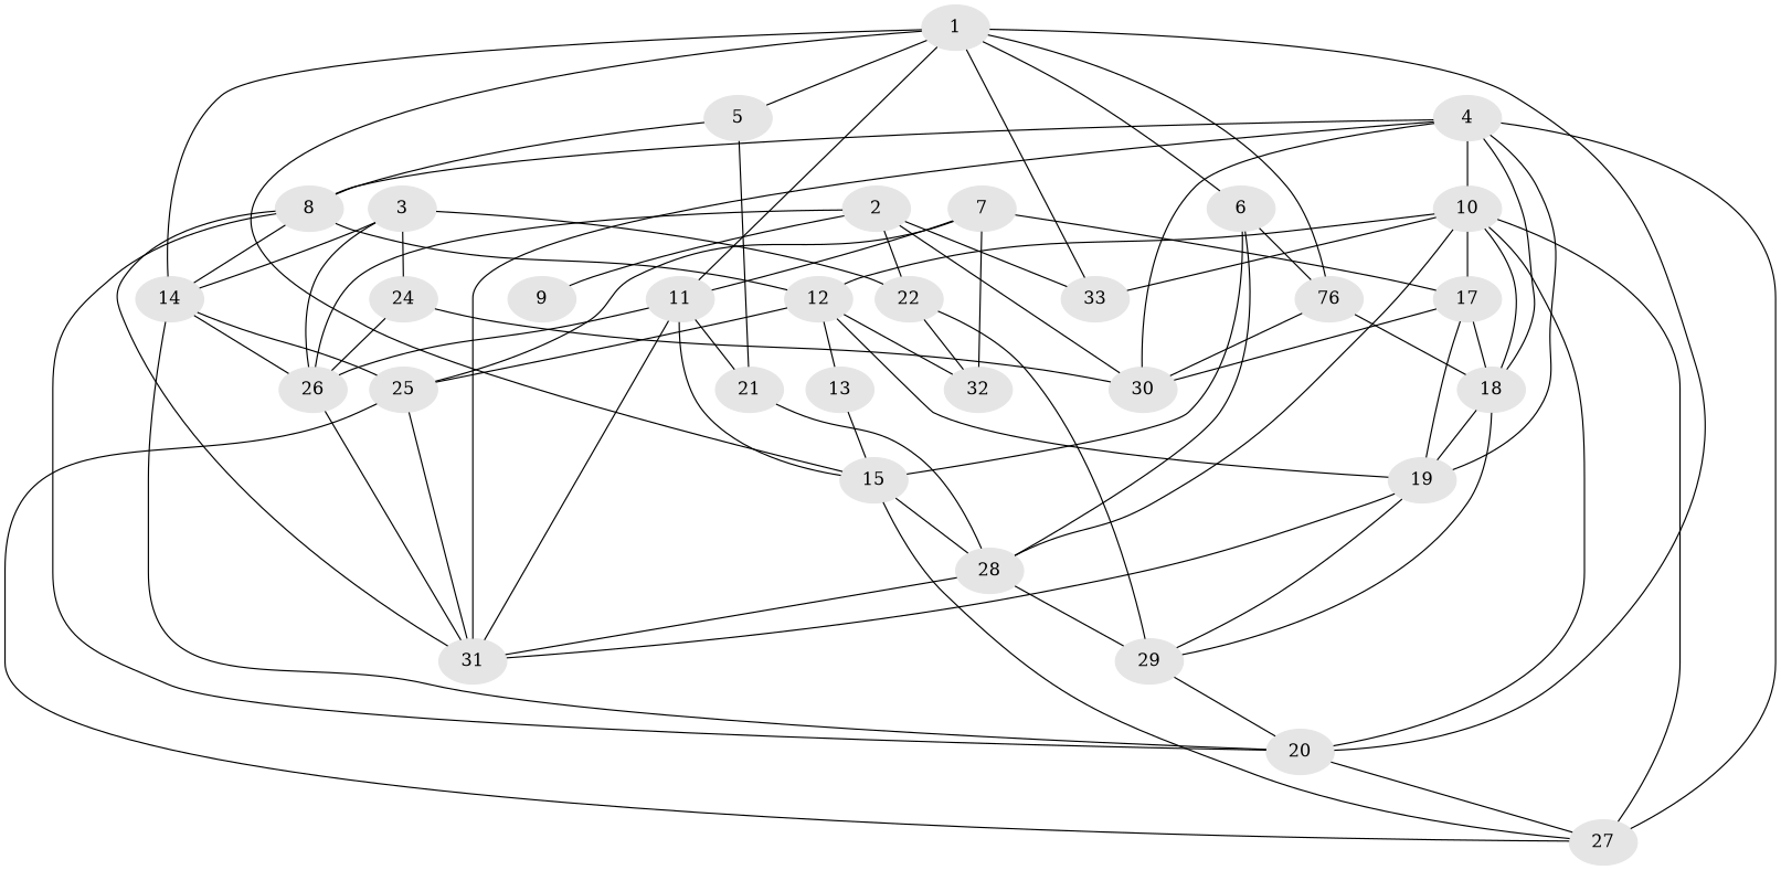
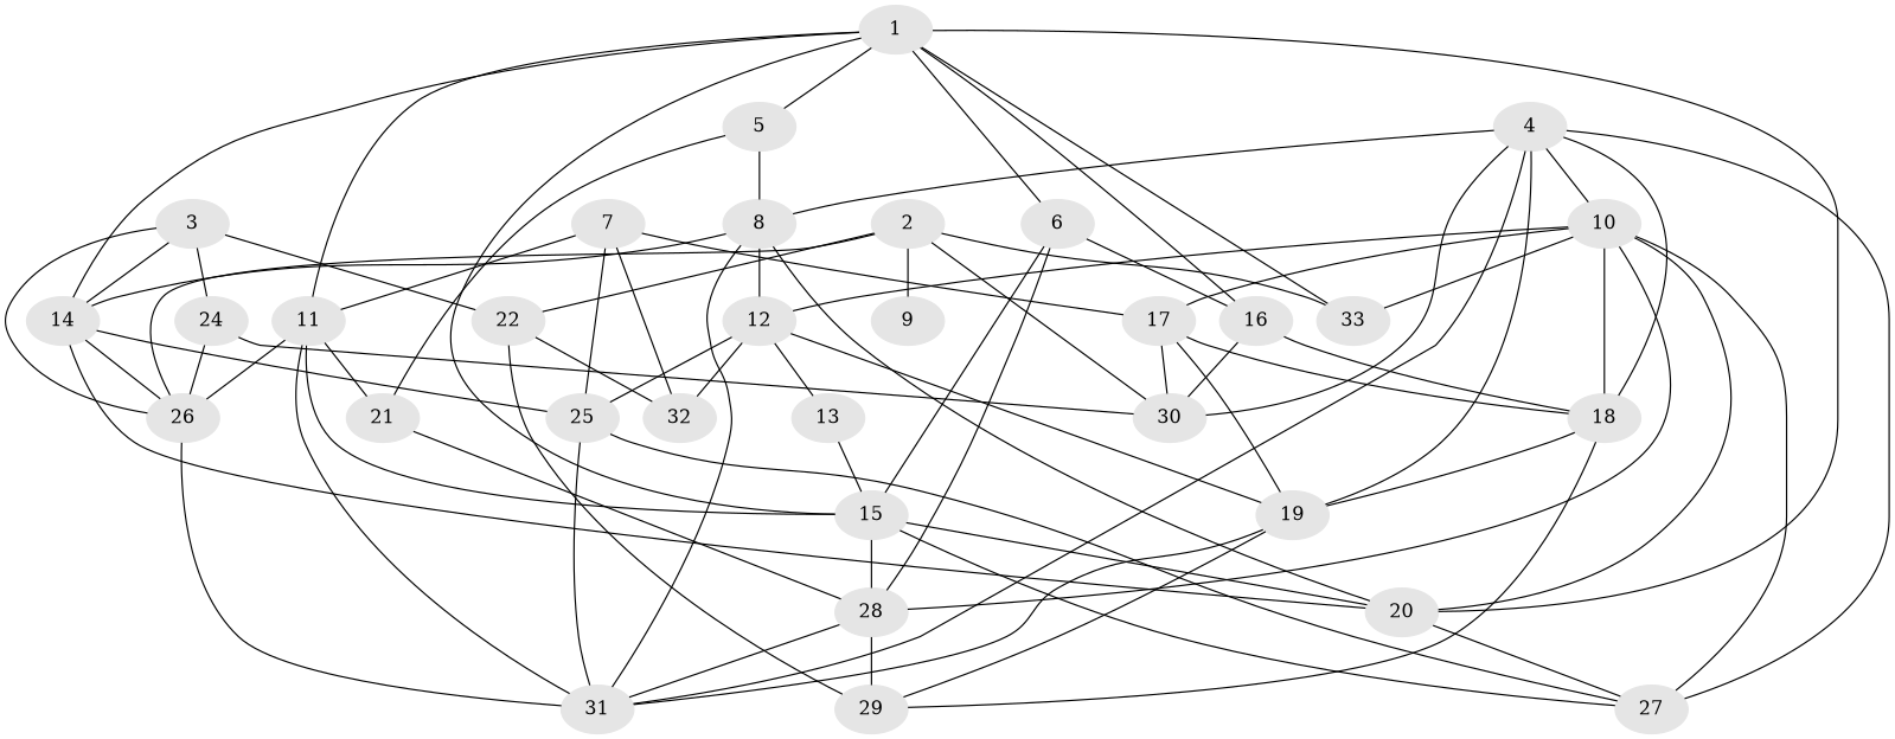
  graph {
    node [color=gray90 style=filled]
    edge [weight=1.0]
    1
    5
    6
    11
    14
    15
-   16 [label=76]
+   16
    20
    n9 [label=33]
    8
    21
    28
    26
    31
    25
    27
    30
    18
    2
    9
    22
    32
    29
    3
    24
    4
    10
    19
    12
    17
    7
    13
    1 -- 5
    1 -- 6
    1 -- 11
    1 -- 14
    1 -- 15
    1 -- 16
    1 -- 20
    1 -- n9
    5 -- 8
    5 -- 21
    6 -- 15
    6 -- 16
    6 -- 28
    11 -- 15
    11 -- 21
    11 -- 26
    11 -- 31
    14 -- 20
    14 -- 26
    14 -- 25
-   29 -- 20
+   15 -- 20
    15 -- 28
    15 -- 27
    16 -- 30
    16 -- 18
    20 -- 27
    8 -- 14
    8 -- 20
    8 -- 31
    8 -- 12
    21 -- 28
    28 -- 31
    28 -- 29
    26 -- 31
    25 -- 31
    25 -- 27
    18 -- 29
    18 -- 19
    2 -- n9
    2 -- 26 [weight=2.0]
    2 -- 30
    2 -- 9 [weight=2.0]
    2 -- 22
    22 -- 32
    22 -- 29 [weight=2.0]
    3 -- 14
    3 -- 26
    3 -- 22
    3 -- 24
    24 -- 26
    24 -- 30
    4 -- 8
    4 -- 31
    4 -- 27 [weight=2.0]
    4 -- 30 [weight=2.0]
    4 -- 18
    4 -- 10
    4 -- 19
    10 -- 20
    10 -- n9
    10 -- 28
    10 -- 27
    10 -- 18
    10 -- 12
    10 -- 17
    19 -- 31
    19 -- 29
    12 -- 25 [weight=2.0]
    12 -- 32
    12 -- 19 [weight=2.0]
    12 -- 13 [weight=2.0]
    17 -- 30
    17 -- 18
    17 -- 19
    7 -- 11
    7 -- 25
    7 -- 32
    7 -- 17
    13 -- 15
  }
